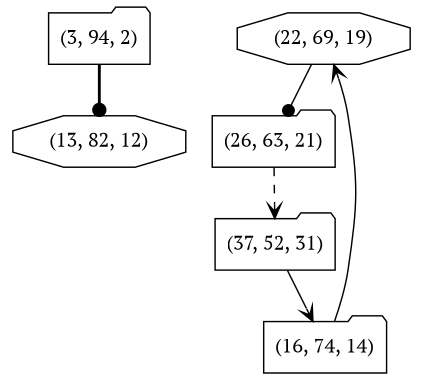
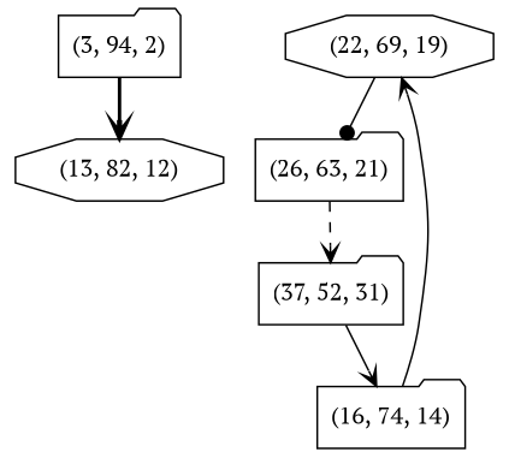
  digraph {
    fontname="PT Serif"
    node [fontname="PT Serif" shape=folder]
    edge [arrowhead=vee fontname="PT Serif" style=solid]
    "(13, 82, 12)" [shape=octagon]
    "(3, 94, 2)"
    "(22, 69, 19)" [shape=octagon]
    "(16, 74, 14)"
    "(26, 63, 21)"
    "(37, 52, 31)"
-   "(3, 94, 2)" -> "(13, 82, 12)" [arrowhead=dot style=bold]
+   "(3, 94, 2)" -> "(13, 82, 12)" [style=bold]
    "(22, 69, 19)" -> "(26, 63, 21)" [arrowhead=dot]
    "(16, 74, 14)" -> "(22, 69, 19)"
    "(26, 63, 21)" -> "(37, 52, 31)" [style=dashed]
    "(37, 52, 31)" -> "(16, 74, 14)"
  }
